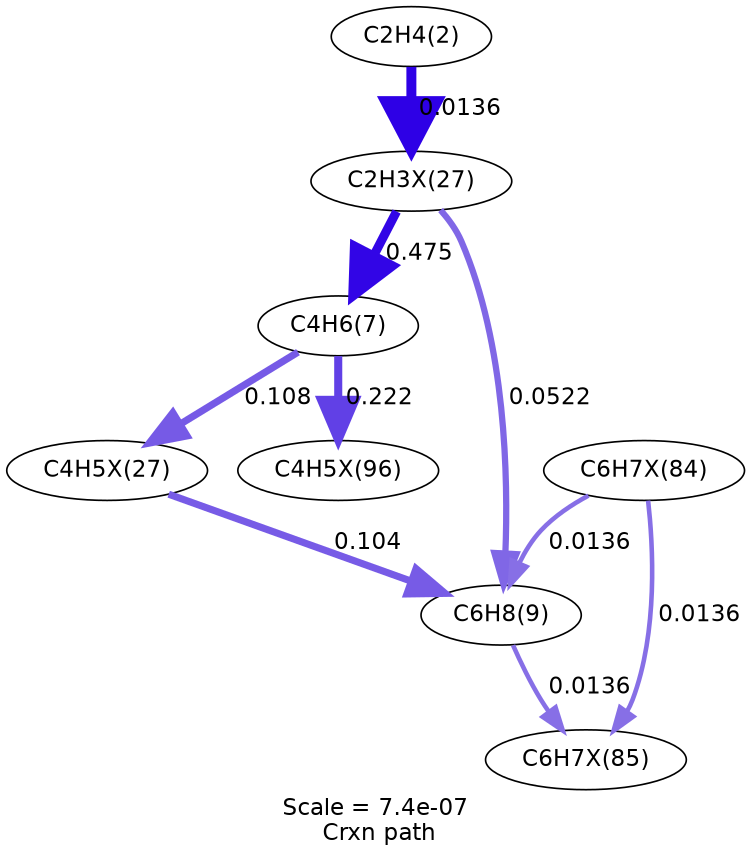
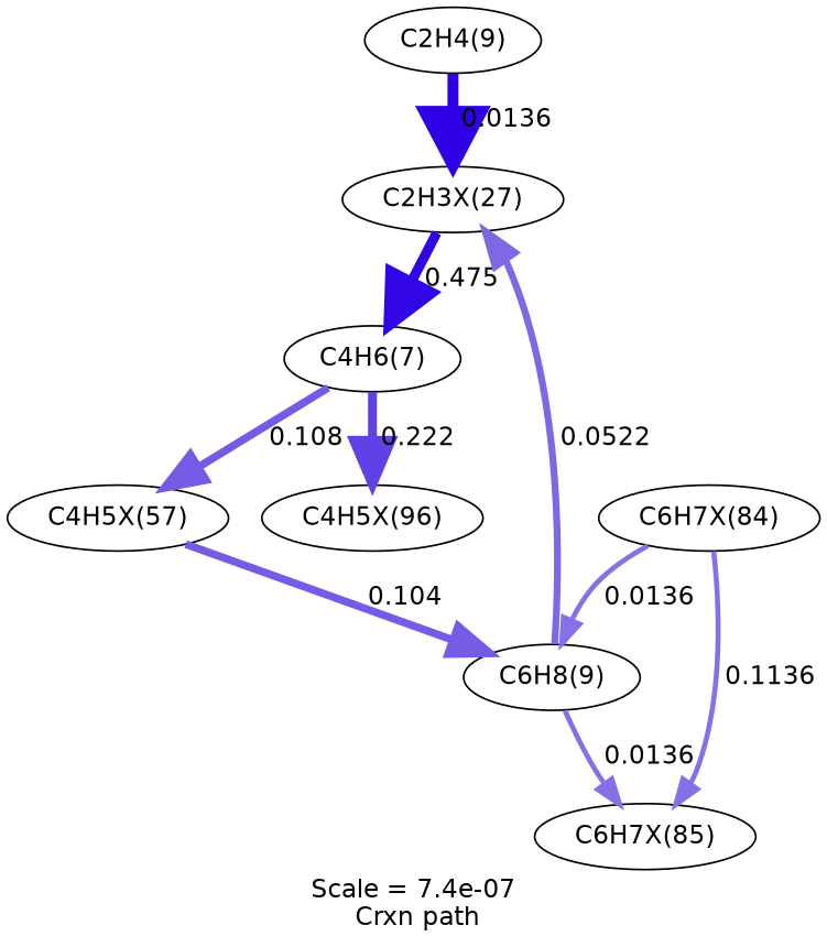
  digraph {
    fontname=Helvetica
    label="Scale = 7.4e-07\l Crxn path"
    node [fontname=Helvetica]
    edge [arrowsize=1.38 color="0.7, 0.514, 0.9" fontname=Helvetica style="setlinewidth(2.76)"]
-   n1 [label="C2H4(2)"]
+   n1 [label="C2H4(9)"]
    n2 [label="C2H3X(27)"]
    n3 [label="C4H6(7)"]
    n4 [label="C6H8(9)"]
-   n5 [label="C4H5X(27)"]
+   n5 [label="C4H5X(57)"]
    n6 [label="C4H5X(96)"]
    n7 [label="C6H7X(85)"]
    n8 [label="C6H7X(84)"]
    n1 -> n2 [arrowsize=3 color="0.7, 1.5, 0.9" label=" 0.0136" style="setlinewidth(6)"]
    n2 -> n3 [arrowsize=2.72 color="0.7, 0.975, 0.9" label=" 0.475" style="setlinewidth(5.44)"]
-   n2 -> n4 [arrowsize=1.89 color="0.7, 0.552, 0.9" label=" 0.0522" style="setlinewidth(3.77)"]
+   n4 -> n2 [arrowsize=1.89 color="0.7, 0.552, 0.9" label=" 0.0522" style="setlinewidth(3.77)"]
    n3 -> n5 [arrowsize=2.16 color="0.7, 0.608, 0.9" label=" 0.108" style="setlinewidth(4.32)"]
    n3 -> n6 [arrowsize=2.43 color="0.7, 0.722, 0.9" label=" 0.222" style="setlinewidth(4.86)"]
    n4 -> n7 [label=" 0.0136"]
    n5 -> n4 [arrowsize=2.15 color="0.7, 0.604, 0.9" label=" 0.104" style="setlinewidth(4.29)"]
    n8 -> n4 [label=" 0.0136"]
-   n8 -> n7 [label=" 0.0136"]
+   n8 -> n7 [label=" 0.1136"]
  }
